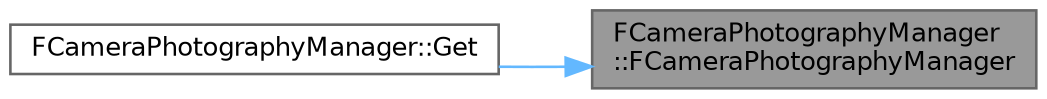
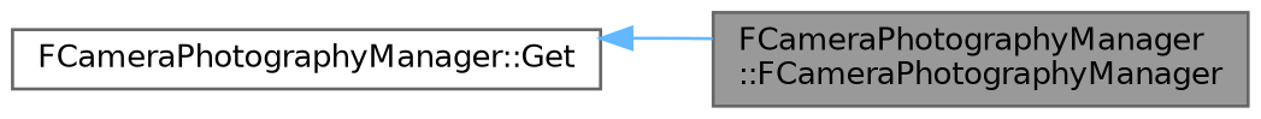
  digraph {
    rankdir=RL
    node [fontname=Helvetica fontsize=10 shape=box style=filled]
    n1 [color=gray40 fillcolor=grey60 fontcolor=black height=0.2 label="FCameraPhotographyManager\l::FCameraPhotographyManager" width=0.4]
    n2 [color=grey40 fillcolor=white height=0.2 label="FCameraPhotographyManager::Get" width=0.4]
-   n1 -> n2 [color=steelblue1 dir=back fontname=Helvetica fontsize=10 labelfontname=Helvetica labelfontsize=10 style=solid]
+   n2 -> n1 [color=steelblue1 dir=back fontname=Helvetica fontsize=10 labelfontname=Helvetica labelfontsize=10 style=solid]
  }
